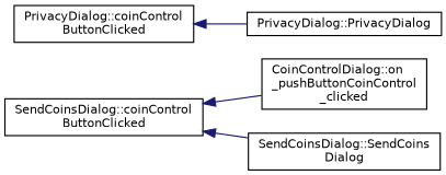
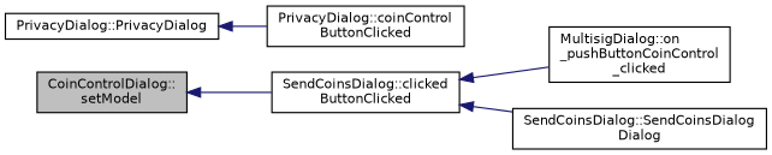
  digraph {
    rankdir=LR
    node [color=black fillcolor=white fontname=Helvetica fontsize=10 shape=record style=filled]
    edge [color=midnightblue dir=back fontname=Helvetica fontsize=10 labelfontname=Helvetica labelfontsize=10 style=solid]
-   n2 [height=0.2 label="SendCoinsDialog::coinControl\lButtonClicked" width=0.4]
-   n3 [height=0.2 label="CoinControlDialog::on\l_pushButtonCoinControl\l_clicked" width=0.4]
+   n1 [fillcolor=grey75 fontcolor=black height=0.2 label="CoinControlDialog::\lsetModel" width=0.4]
+   n2 [height=0.2 label="SendCoinsDialog::clicked\lButtonClicked" width=0.4]
+   n3 [height=0.2 label="MultisigDialog::on\l_pushButtonCoinControl\l_clicked" width=0.4]
    n4 [height=0.2 label="PrivacyDialog::coinControl\lButtonClicked" width=0.4]
    n5 [height=0.2 label="PrivacyDialog::PrivacyDialog" width=0.4]
-   n6 [height=0.2 label="SendCoinsDialog::SendCoins\lDialog" width=0.4]
+   n6 [height=0.2 label="SendCoinsDialog::SendCoinsDialog\lDialog" width=0.4]
+   n1 -> n2
    n2 -> n3
    n2 -> n6
-   n4 -> n5
+   n5 -> n4
  }
